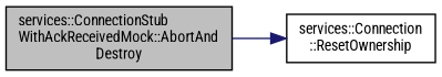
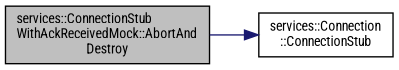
  digraph {
    rankdir=LR
    fontname="Roboto Condensed"
    node [color=black fontname="Roboto Condensed" fontsize=10 shape=record style=filled]
    n1 [fillcolor=grey75 fontcolor=black height=0.2 label="services::ConnectionStub\lWithAckReceivedMock::AbortAnd\lDestroy" width=0.4]
-   n2 [fillcolor=white height=0.2 label="services::Connection\l::ResetOwnership" width=0.4]
+   n2 [fillcolor=white height=0.2 label="services::Connection\l::ConnectionStub" width=0.4]
    n1 -> n2 [color=midnightblue fontname="Roboto Condensed" fontsize=10 labelfontname=Helvetica labelfontsize=10 style=solid]
  }
